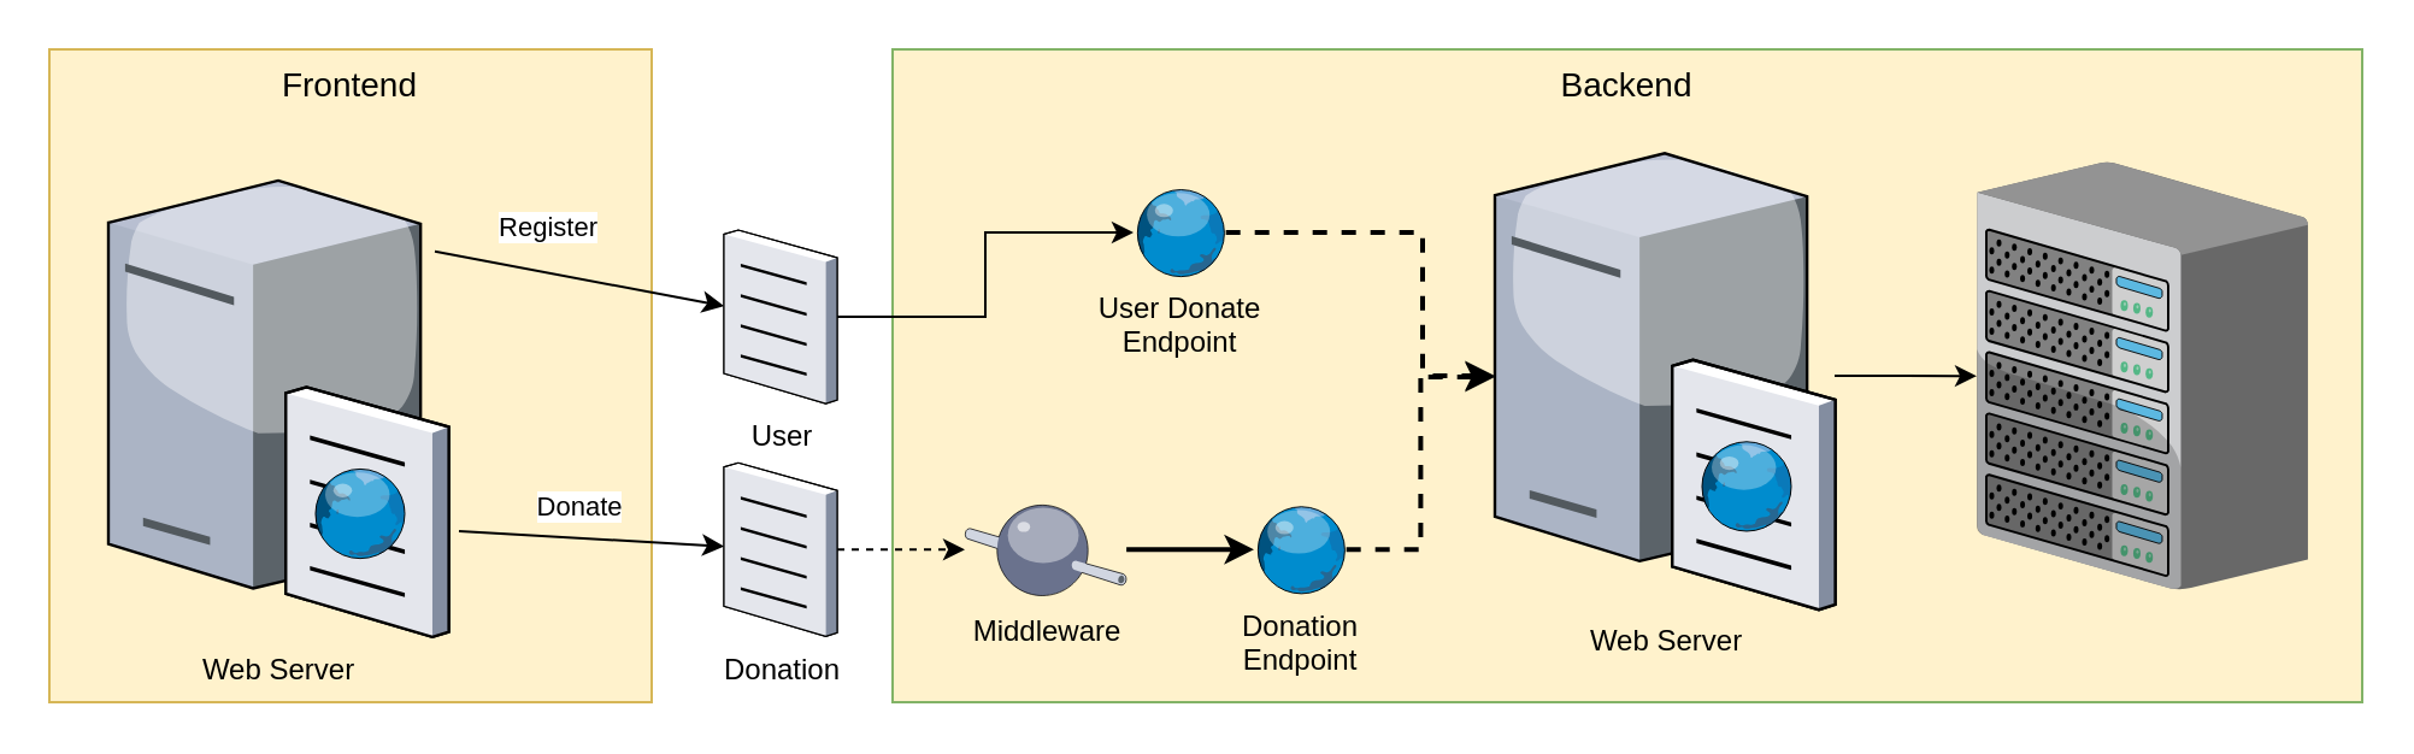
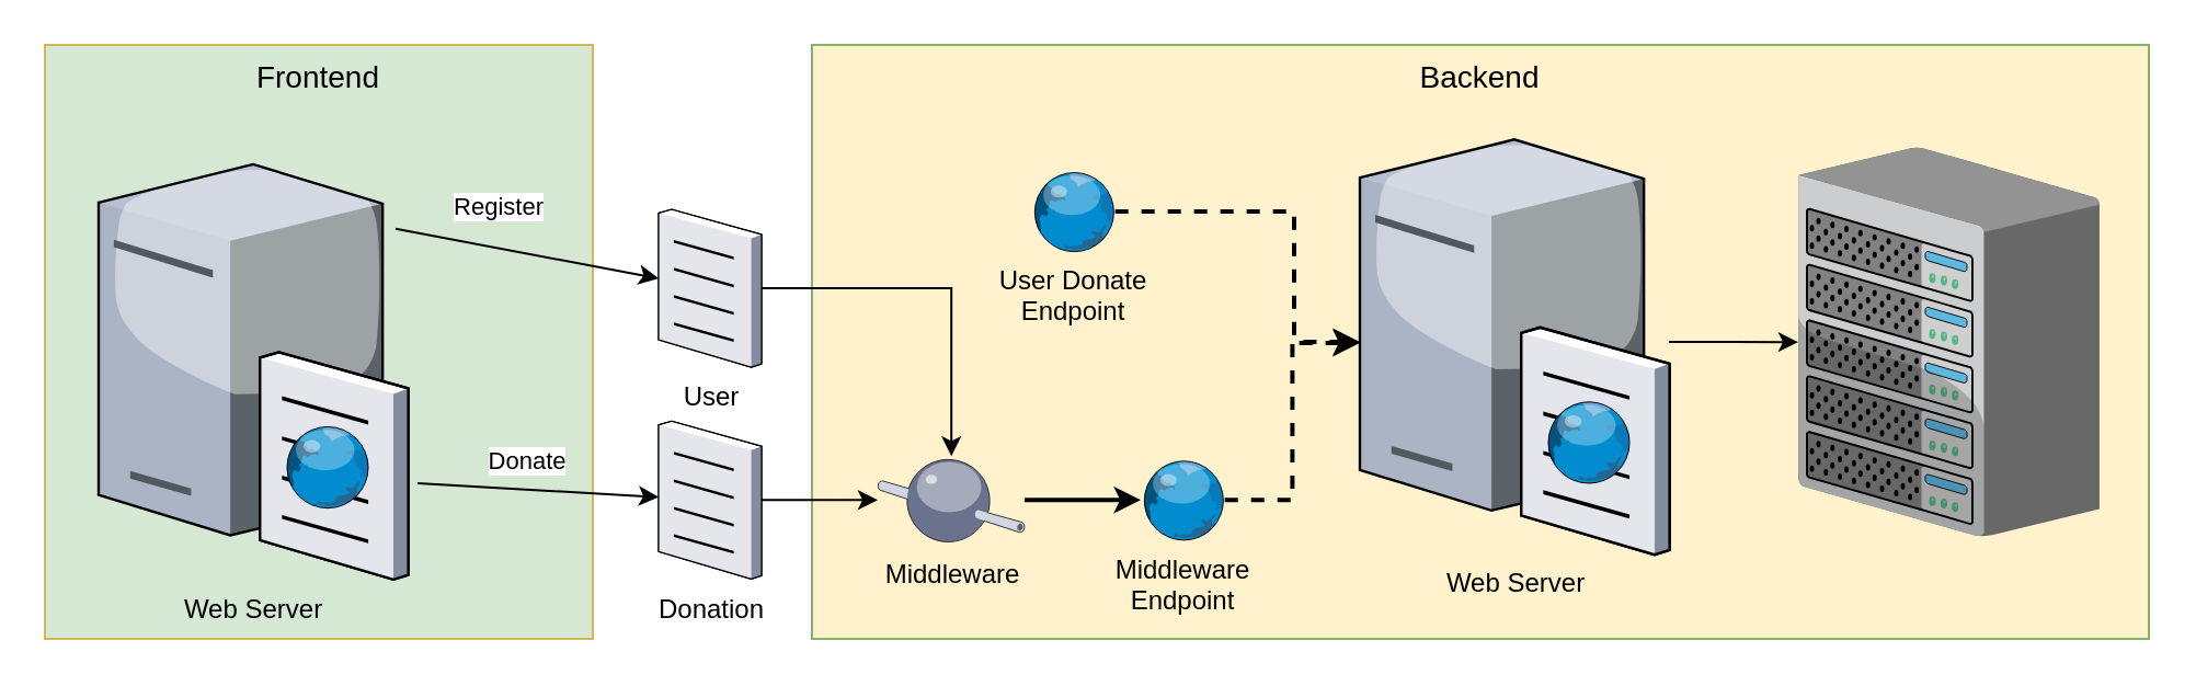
  <mxCell id="0" style=";html=1;" />
  <mxCell id="1" style=";html=1;" parent="0" />
  <mxCell id="2" value="Backend" style="whiteSpace=wrap;html=1;fillColor=#fff2cc;fontSize=14;strokeColor=#82b366;verticalAlign=top;" parent="1" vertex="1"><mxGeometry x="370" y="20" width="610" height="271" as="geometry" /></mxCell>
- <mxCell id="3" value="Frontend" style="whiteSpace=wrap;html=1;fillColor=#fff2cc;fontSize=14;strokeColor=#d6b656;verticalAlign=top;" vertex="1" parent="1"><mxGeometry x="20" y="20" width="250" height="271" as="geometry" /></mxCell>
- <mxCell id="4" style="edgeStyle=orthogonalEdgeStyle;rounded=0;orthogonalLoop=1;jettySize=auto;html=1;labelBackgroundColor=none;fontColor=#000000;" edge="1" parent="1" source="5" target="21"><mxGeometry relative="1" as="geometry" /></mxCell>
+ <mxCell id="3" value="Frontend" style="whiteSpace=wrap;html=1;fillColor=#d5e8d4;fontSize=14;strokeColor=#d6b656;verticalAlign=top;" vertex="1" parent="1"><mxGeometry x="20" y="20" width="250" height="271" as="geometry" /></mxCell>
+ <mxCell id="4" style="edgeStyle=orthogonalEdgeStyle;rounded=0;orthogonalLoop=1;jettySize=auto;html=1;labelBackgroundColor=none;fontColor=#000000;" edge="1" parent="1" source="5" target="19"><mxGeometry relative="1" as="geometry" /></mxCell>
  <mxCell id="5" value="User" style="verticalLabelPosition=bottom;aspect=fixed;html=1;verticalAlign=top;strokeColor=none;align=center;outlineConnect=0;shape=mxgraph.citrix.document;" vertex="1" parent="1"><mxGeometry x="300" y="95" width="47" height="72" as="geometry" /></mxCell>
  <mxCell id="6" value="Web Server" style="verticalLabelPosition=bottom;aspect=fixed;html=1;verticalAlign=top;strokeColor=none;align=center;outlineConnect=0;shape=mxgraph.citrix.cache_server;" vertex="1" parent="1"><mxGeometry x="44.5" y="70" width="141" height="193.63" as="geometry" /></mxCell>
  <mxCell id="7" value="" style="endArrow=classic;labelBackgroundColor=none;html=1;labelPosition=center;verticalLabelPosition=top;align=center;verticalAlign=bottom;exitX=0.961;exitY=0.175;exitDx=0;exitDy=0;exitPerimeter=0;" edge="1" parent="1" source="6" target="5"><mxGeometry width="50" height="50" relative="1" as="geometry"><mxPoint x="120" y="180" as="sourcePoint" /><mxPoint x="170" y="130" as="targetPoint" /></mxGeometry></mxCell>
  <mxCell id="8" value="Register" style="edgeLabel;html=1;align=center;verticalAlign=middle;resizable=0;points=[];" vertex="1" connectable="0" parent="7"><mxGeometry x="-0.273" y="-1" relative="1" as="geometry"><mxPoint x="3" y="-20" as="offset" /></mxGeometry></mxCell>
  <mxCell id="9" style="edgeStyle=orthogonalEdgeStyle;rounded=0;orthogonalLoop=1;jettySize=auto;html=1;labelBackgroundColor=none;fontColor=#000000;strokeWidth=1;" edge="1" parent="1" source="10" target="11"><mxGeometry relative="1" as="geometry" /></mxCell>
  <mxCell id="10" value="Web Server" style="verticalLabelPosition=bottom;aspect=fixed;html=1;verticalAlign=top;strokeColor=none;align=center;outlineConnect=0;shape=mxgraph.citrix.cache_server;" vertex="1" parent="1"><mxGeometry x="620" y="58.68" width="141" height="193.63" as="geometry" /></mxCell>
  <mxCell id="11" value="" style="verticalLabelPosition=bottom;aspect=fixed;html=1;verticalAlign=top;strokeColor=none;align=center;outlineConnect=0;shape=mxgraph.citrix.chassis;" vertex="1" parent="1"><mxGeometry x="820" y="66.75" width="137.5" height="177.5" as="geometry" /></mxCell>
- <mxCell id="12" style="edgeStyle=orthogonalEdgeStyle;rounded=0;orthogonalLoop=1;jettySize=auto;html=1;labelBackgroundColor=none;fontColor=#000000;dashed=1;" edge="1" parent="1" source="13" target="19"><mxGeometry relative="1" as="geometry" /></mxCell>
+ <mxCell id="12" style="edgeStyle=orthogonalEdgeStyle;rounded=0;orthogonalLoop=1;jettySize=auto;html=1;labelBackgroundColor=none;fontColor=#000000;" edge="1" parent="1" source="13" target="19"><mxGeometry relative="1" as="geometry" /></mxCell>
  <mxCell id="13" value="Donation" style="verticalLabelPosition=bottom;aspect=fixed;html=1;verticalAlign=top;strokeColor=none;align=center;outlineConnect=0;shape=mxgraph.citrix.document;" vertex="1" parent="1"><mxGeometry x="300" y="191.63" width="47" height="72" as="geometry" /></mxCell>
  <mxCell id="14" value="" style="endArrow=classic;labelBackgroundColor=none;html=1;labelPosition=center;verticalLabelPosition=top;align=center;verticalAlign=bottom;exitX=1.032;exitY=0.775;exitDx=0;exitDy=0;exitPerimeter=0;" edge="1" parent="1" source="6" target="13"><mxGeometry width="50" height="50" relative="1" as="geometry"><mxPoint x="195.5" y="152.87" as="sourcePoint" /><mxPoint x="310" y="113.982" as="targetPoint" /></mxGeometry></mxCell>
  <mxCell id="15" value="Donate" style="edgeLabel;html=1;align=center;verticalAlign=middle;resizable=0;points=[];fontColor=#000000;" vertex="1" connectable="0" parent="14"><mxGeometry x="-0.31" y="-1" relative="1" as="geometry"><mxPoint x="12" y="-14" as="offset" /></mxGeometry></mxCell>
  <mxCell id="16" style="edgeStyle=orthogonalEdgeStyle;rounded=0;orthogonalLoop=1;jettySize=auto;html=1;labelBackgroundColor=none;fontColor=#000000;dashed=1;strokeWidth=2;" edge="1" parent="1" source="17" target="10"><mxGeometry relative="1" as="geometry" /></mxCell>
- <mxCell id="17" value="Donation&lt;br&gt;Endpoint" style="verticalLabelPosition=bottom;aspect=fixed;html=1;verticalAlign=top;strokeColor=none;align=center;outlineConnect=0;shape=mxgraph.citrix.globe;fontColor=#000000;" vertex="1" parent="1"><mxGeometry x="520" y="209.31" width="38.34" height="36.63" as="geometry" /></mxCell>
+ <mxCell id="17" value="Middleware&lt;br&gt;Endpoint" style="verticalLabelPosition=bottom;aspect=fixed;html=1;verticalAlign=top;strokeColor=none;align=center;outlineConnect=0;shape=mxgraph.citrix.globe;fontColor=#000000;" vertex="1" parent="1"><mxGeometry x="520" y="209.31" width="38.34" height="36.63" as="geometry" /></mxCell>
  <mxCell id="18" style="edgeStyle=orthogonalEdgeStyle;rounded=0;orthogonalLoop=1;jettySize=auto;html=1;labelBackgroundColor=none;fontColor=#000000;dashed=0;strokeWidth=2;" edge="1" parent="1" source="19" target="17"><mxGeometry relative="1" as="geometry" /></mxCell>
  <mxCell id="19" value="Middleware" style="verticalLabelPosition=bottom;aspect=fixed;html=1;verticalAlign=top;strokeColor=none;align=center;outlineConnect=0;shape=mxgraph.citrix.middleware;fontColor=#000000;" vertex="1" parent="1"><mxGeometry x="400" y="207.63" width="67.06" height="40" as="geometry" /></mxCell>
  <mxCell id="20" style="edgeStyle=orthogonalEdgeStyle;rounded=0;orthogonalLoop=1;jettySize=auto;html=1;labelBackgroundColor=none;fontColor=#000000;dashed=1;strokeWidth=2;" edge="1" parent="1" source="21" target="10"><mxGeometry relative="1" as="geometry"><Array as="points"><mxPoint x="590" y="96" /><mxPoint x="590" y="156" /></Array></mxGeometry></mxCell>
  <mxCell id="21" value="User Donate&lt;br&gt;Endpoint" style="verticalLabelPosition=bottom;aspect=fixed;html=1;verticalAlign=top;strokeColor=none;align=center;outlineConnect=0;shape=mxgraph.citrix.globe;fontColor=#000000;" vertex="1" parent="1"><mxGeometry x="470" y="77.69" width="38.34" height="36.63" as="geometry" /></mxCell>
